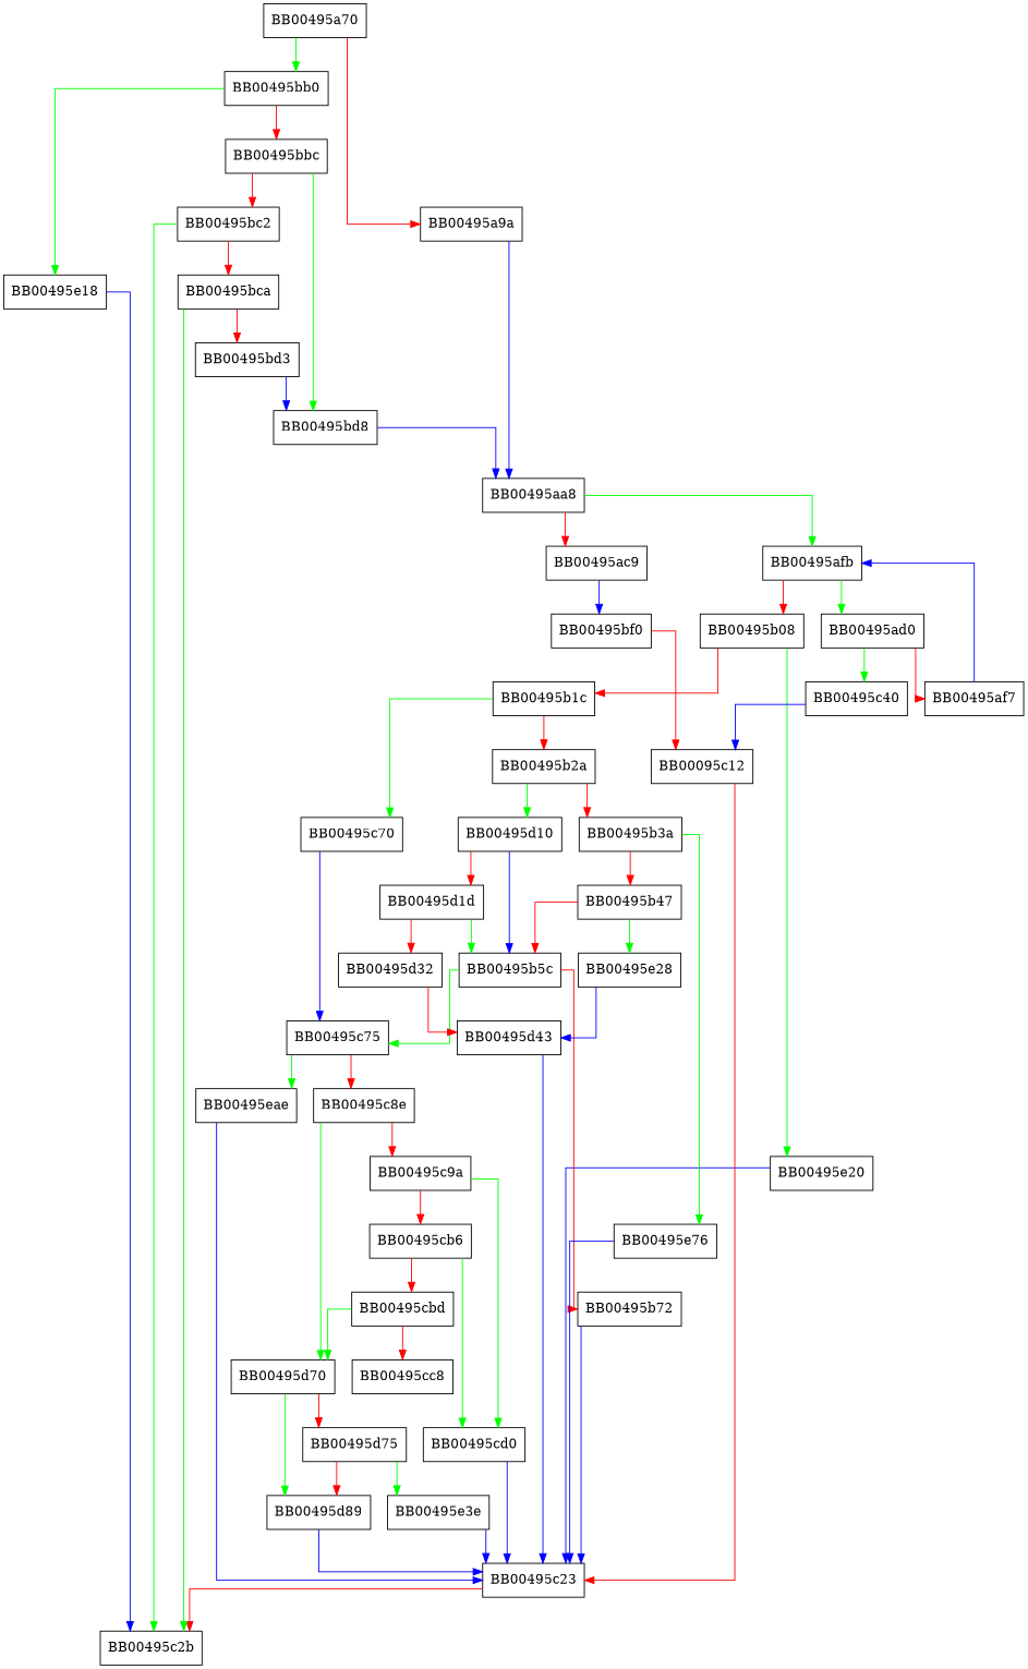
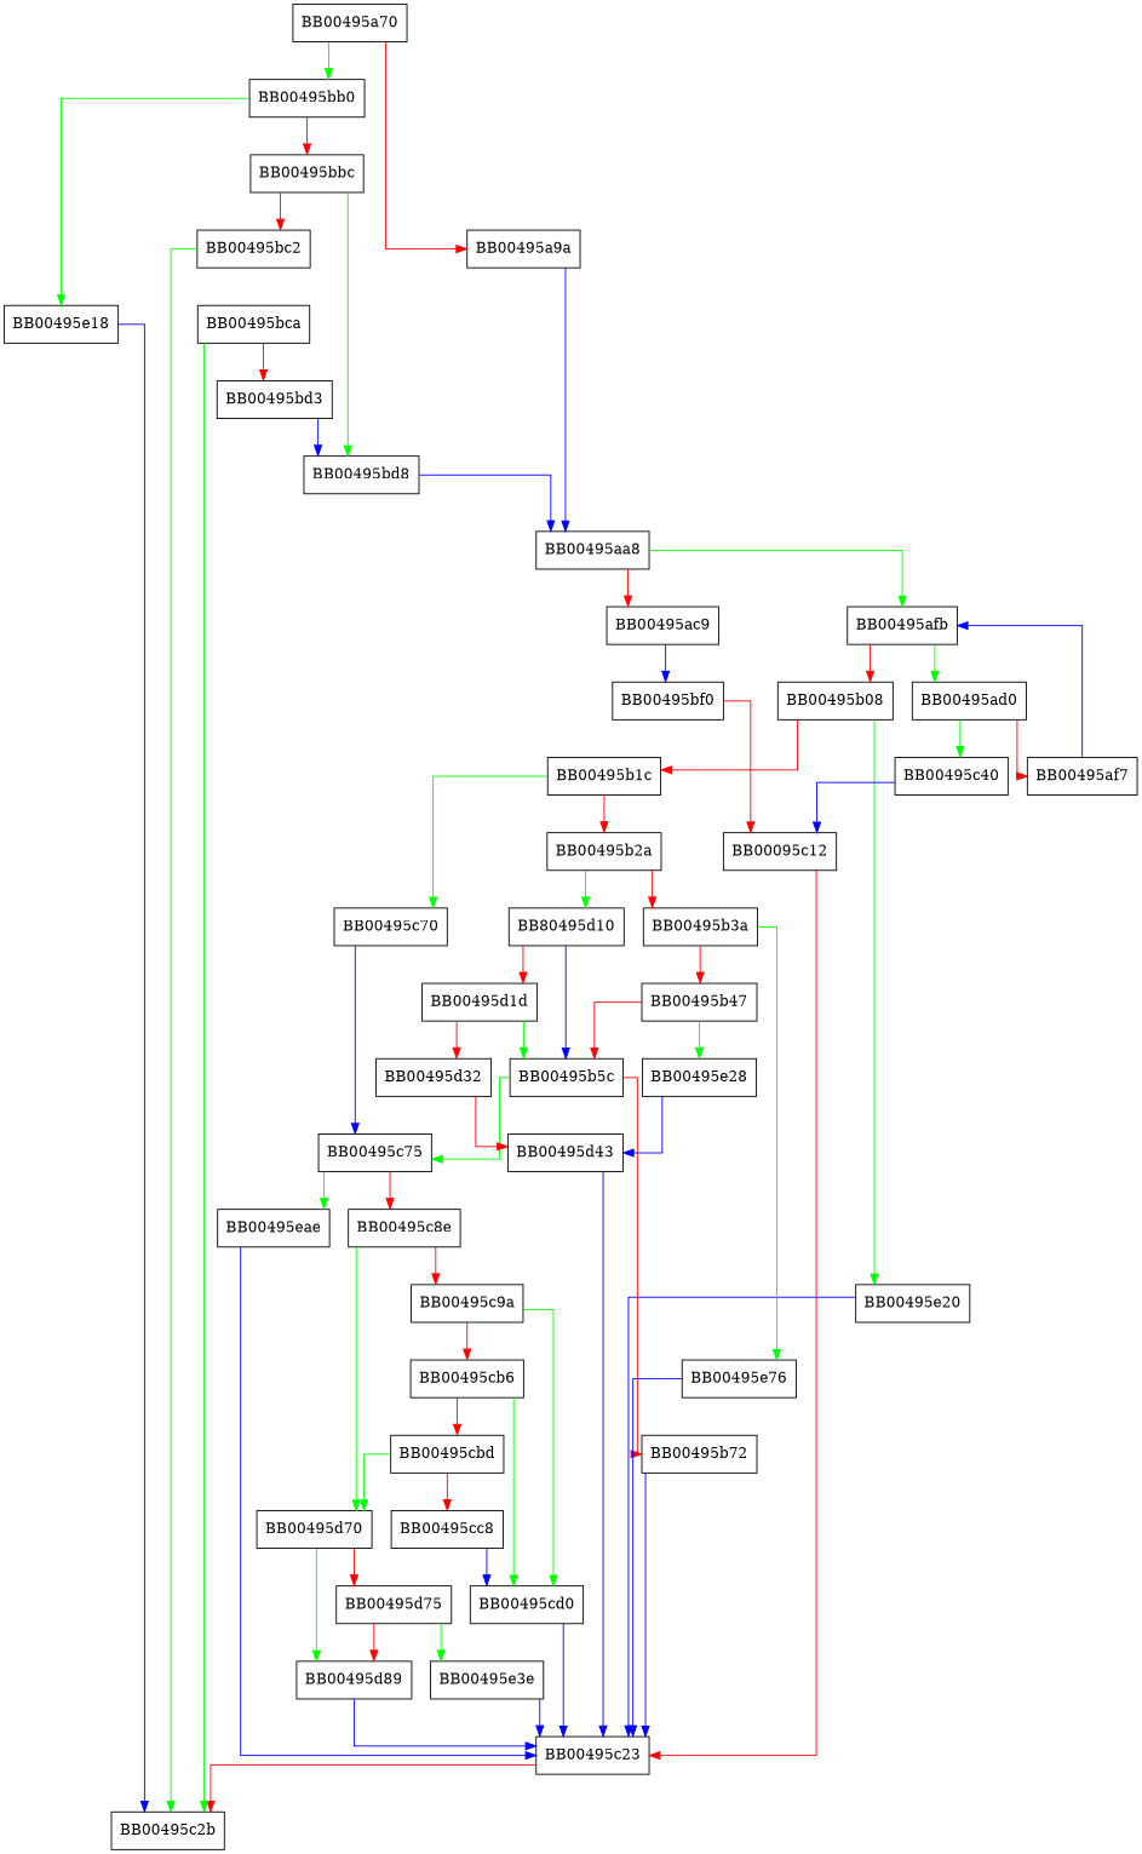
  digraph {
    splines=ortho
    node [shape=box]
    edge [color=red]
    BB00495a70
    BB00495bb0
    BB00495a9a
    BB00495e18
    BB00495bbc
    BB00495aa8
    BB00495c2b
    BB00495bd8
    BB00495bc2
    BB00495afb
    BB00495ac9
    BB00495ad0
    BB00495b08
    BB00495bf0
    BB00495c40
    BB00495af7
    BB00495e20
    BB00495b1c
    n19 [label=BB00095c12]
    BB00495c23
    BB00495c70
    BB00495b2a
    BB00495c75
-   BB00495d10
+   BB00495d10 [label=BB80495d10]
    BB00495b3a
    BB00495eae
    BB00495c8e
    BB00495b5c
    BB00495d1d
    BB00495e76
    BB00495b47
    BB00495b72
    BB00495d32
    BB00495e28
    BB00495d43
    BB00495d70
    BB00495c9a
    BB00495bca
    BB00495bd3
    BB00495d89
    BB00495d75
    BB00495cd0
    BB00495cb6
    BB00495e3e
    BB00495cbd
    BB00495cc8
    BB00495a70 -> BB00495bb0 [color=green]
    BB00495a70 -> BB00495a9a
    BB00495bb0 -> BB00495e18 [color=green]
    BB00495bb0 -> BB00495bbc
    BB00495a9a -> BB00495aa8 [color=blue]
    BB00495e18 -> BB00495c2b [color=blue]
    BB00495bbc -> BB00495bd8 [color=green]
    BB00495bbc -> BB00495bc2
    BB00495aa8 -> BB00495afb [color=green]
    BB00495aa8 -> BB00495ac9
    BB00495bd8 -> BB00495aa8 [color=blue]
    BB00495bc2 -> BB00495c2b [color=green]
-   BB00495bc2 -> BB00495bca
    BB00495afb -> BB00495ad0 [color=green]
    BB00495afb -> BB00495b08
    BB00495ac9 -> BB00495bf0 [color=blue]
    BB00495ad0 -> BB00495c40 [color=green]
    BB00495ad0 -> BB00495af7
    BB00495b08 -> BB00495e20 [color=green]
    BB00495b08 -> BB00495b1c
    BB00495bf0 -> n19
    BB00495c40 -> n19 [color=blue]
    BB00495af7 -> BB00495afb [color=blue]
    BB00495e20 -> BB00495c23 [color=blue]
    BB00495b1c -> BB00495c70 [color=green]
    BB00495b1c -> BB00495b2a
    n19 -> BB00495c23
    BB00495c23 -> BB00495c2b
    BB00495c70 -> BB00495c75 [color=blue]
    BB00495b2a -> BB00495d10 [color=green]
    BB00495b2a -> BB00495b3a
    BB00495c75 -> BB00495eae [color=green]
    BB00495c75 -> BB00495c8e
    BB00495d10 -> BB00495b5c [color=blue]
    BB00495d10 -> BB00495d1d
    BB00495b3a -> BB00495e76 [color=green]
    BB00495b3a -> BB00495b47
    BB00495eae -> BB00495c23 [color=blue]
    BB00495c8e -> BB00495d70 [color=green]
    BB00495c8e -> BB00495c9a
    BB00495b5c -> BB00495c75 [color=green]
    BB00495b5c -> BB00495b72
    BB00495d1d -> BB00495b5c [color=green]
    BB00495d1d -> BB00495d32
    BB00495e76 -> BB00495c23 [color=blue]
    BB00495b47 -> BB00495b5c
    BB00495b47 -> BB00495e28 [color=green]
    BB00495b72 -> BB00495c23 [color=blue]
    BB00495d32 -> BB00495d43
    BB00495e28 -> BB00495d43 [color=blue]
    BB00495d43 -> BB00495c23 [color=blue]
    BB00495d70 -> BB00495d89 [color=green]
    BB00495d70 -> BB00495d75
    BB00495c9a -> BB00495cd0 [color=green]
    BB00495c9a -> BB00495cb6
    BB00495bca -> BB00495c2b [color=green]
    BB00495bca -> BB00495bd3
    BB00495bd3 -> BB00495bd8 [color=blue]
    BB00495d89 -> BB00495c23 [color=blue]
    BB00495d75 -> BB00495d89
    BB00495d75 -> BB00495e3e [color=green]
    BB00495cd0 -> BB00495c23 [color=blue]
    BB00495cb6 -> BB00495cd0 [color=green]
    BB00495cb6 -> BB00495cbd
    BB00495e3e -> BB00495c23 [color=blue]
    BB00495cbd -> BB00495d70 [color=green]
    BB00495cbd -> BB00495cc8
+   BB00495cc8 -> BB00495cd0 [color=blue]
  }
